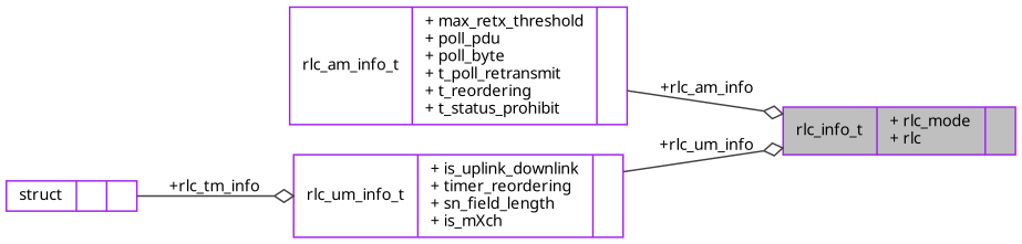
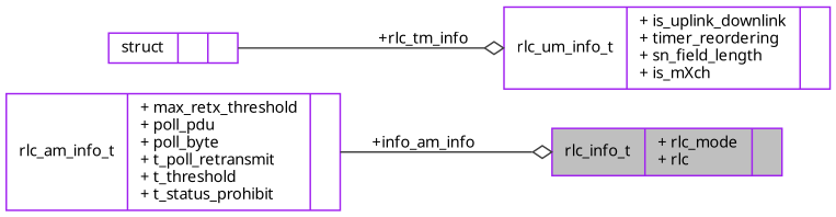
  digraph {
    fontname="Noto Sans"
    rankdir=LR
    node [color=purple fillcolor=white fontname="Noto Sans" fontsize=10 shape=record style=filled]
    edge [arrowhead=odiamond color=grey25 fontname="Noto Sans" fontsize=10 labelfontname=Helvetica labelfontsize=10 style=solid]
    n1 [fillcolor=grey75 fontcolor=black height=0.2 label="{rlc_info_t\n|+ rlc_mode\l+ rlc\l|}" width=0.4]
-   n2 [height=0.2 label="{rlc_am_info_t\n|+ max_retx_threshold\l+ poll_pdu\l+ poll_byte\l+ t_poll_retransmit\l+ t_reordering\l+ t_status_prohibit\l|}" width=0.4]
+   n2 [height=0.2 label="{rlc_am_info_t\n|+ max_retx_threshold\l+ poll_pdu\l+ poll_byte\l+ t_poll_retransmit\l+ t_threshold\l+ t_status_prohibit\l|}" width=0.4]
    n3 [height=0.2 label="{struct\n||}" width=0.4]
    n4 [height=0.2 label="{rlc_um_info_t\n|+ is_uplink_downlink\l+ timer_reordering\l+ sn_field_length\l+ is_mXch\l|}" width=0.4]
-   n2 -> n1 [label=" +rlc_am_info"]
+   n2 -> n1 [label=" +info_am_info"]
    n3 -> n4 [label=" +rlc_tm_info"]
-   n4 -> n1 [label=" +rlc_um_info"]
  }
